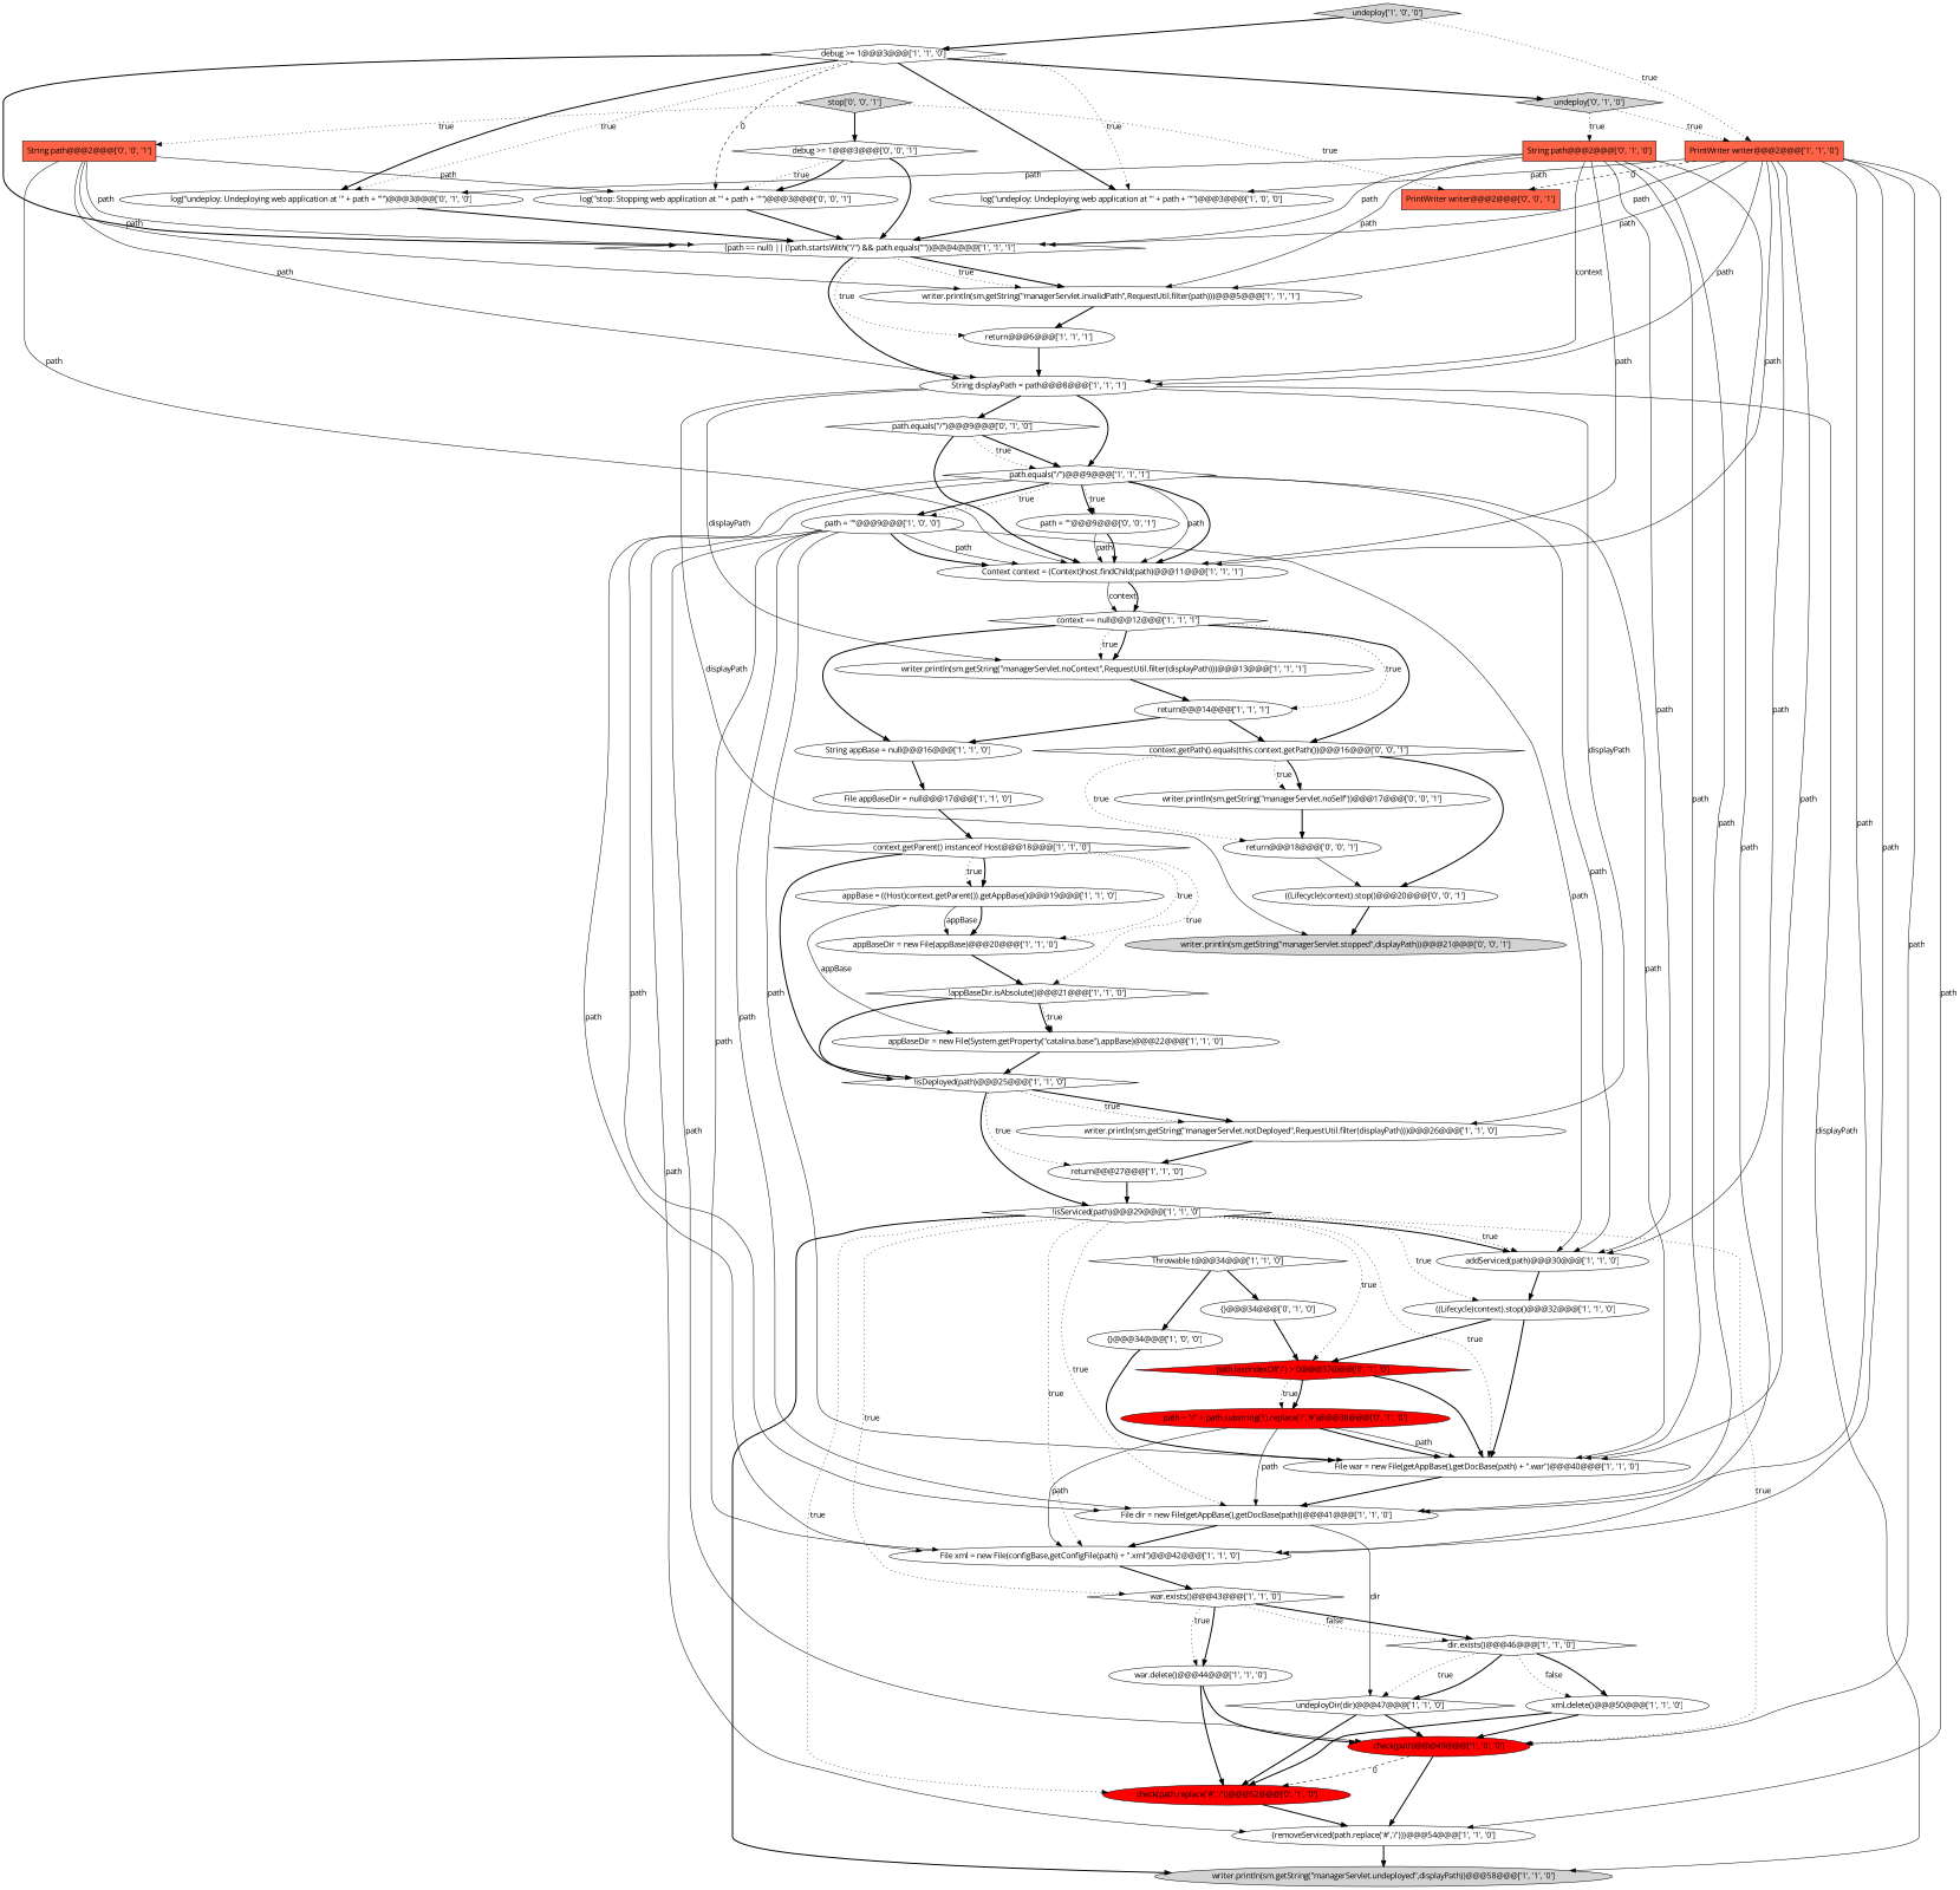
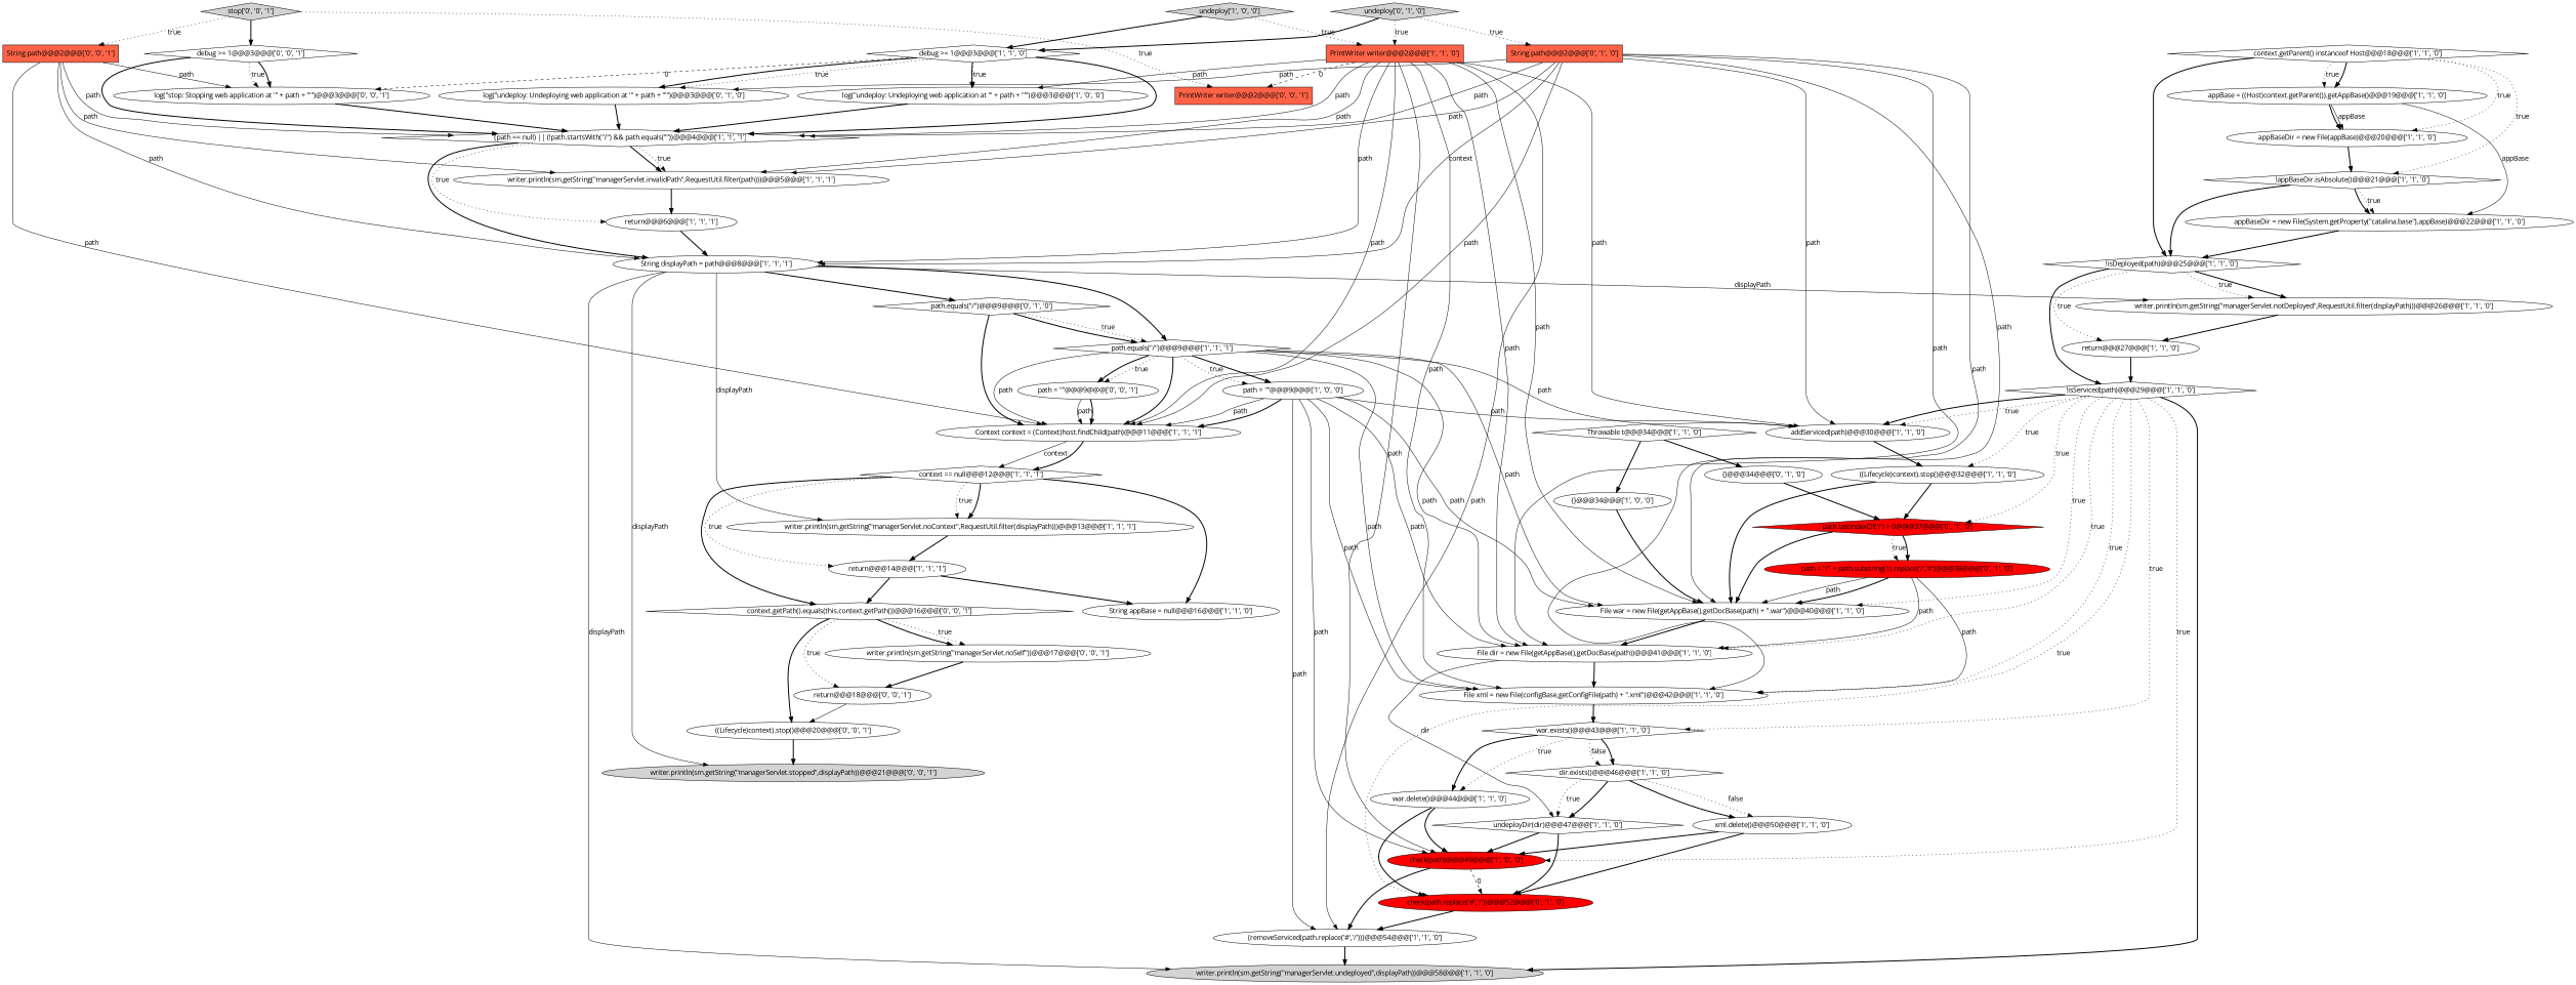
  digraph {
    fontname="Open Sans"
    node [fillcolor=white fontname="Open Sans" shape=ellipse style=filled]
    edge [fontname="Open Sans" style=bold]
    n1 [label="String appBase = null@@@16@@@['1', '1', '0']"]
-   n2 [label="File appBaseDir = null@@@17@@@['1', '1', '0']"]
    n3 [label="context.getParent() instanceof Host@@@18@@@['1', '1', '0']" shape=diamond]
    n4 [fillcolor=lightgray label="writer.println(sm.getString(\"managerServlet.undeployed\",displayPath))@@@58@@@['1', '1', '0']"]
    n5 [label="Context context = (Context)host.findChild(path)@@@11@@@['1', '1', '1']"]
    n6 [label="context == null@@@12@@@['1', '1', '1']" shape=diamond]
    n7 [label="context.getPath().equals(this.context.getPath())@@@16@@@['0', '0', '1']" shape=diamond]
    n8 [label="return@@@14@@@['1', '1', '1']"]
    n9 [label="writer.println(sm.getString(\"managerServlet.noContext\",RequestUtil.filter(displayPath)))@@@13@@@['1', '1', '1']"]
    n10 [label="dir.exists()@@@46@@@['1', '1', '0']" shape=diamond]
    n11 [label="xml.delete()@@@50@@@['1', '1', '0']"]
    n12 [label="undeployDir(dir)@@@47@@@['1', '1', '0']" shape=diamond]
    n13 [fillcolor=red label="check(path)@@@49@@@['1', '0', '0']"]
    n14 [fillcolor=red label="check(path.replace('#','/'))@@@52@@@['0', '1', '0']"]
    n15 [fillcolor=tomato label="String path@@@2@@@['0', '1', '0']" shape=box]
    n16 [label="writer.println(sm.getString(\"managerServlet.invalidPath\",RequestUtil.filter(path)))@@@5@@@['1', '1', '1']"]
    n17 [label="File xml = new File(configBase,getConfigFile(path) + \".xml\")@@@42@@@['1', '1', '0']"]
    n18 [label="File dir = new File(getAppBase(),getDocBase(path))@@@41@@@['1', '1', '0']"]
    n19 [label="String displayPath = path@@@8@@@['1', '1', '1']"]
    n20 [label="addServiced(path)@@@30@@@['1', '1', '0']"]
    n21 [label="File war = new File(getAppBase(),getDocBase(path) + \".war\")@@@40@@@['1', '1', '0']"]
    n22 [label="(path == null) || (!path.startsWith(\"/\") && path.equals(\"\"))@@@4@@@['1', '1', '1']" shape=diamond]
    n23 [label="log(\"undeploy: Undeploying web application at '\" + path + \"'\")@@@3@@@['0', '1', '0']"]
    n24 [label="return@@@6@@@['1', '1', '1']"]
    n25 [label="war.exists()@@@43@@@['1', '1', '0']" shape=diamond]
    n26 [label="path.equals(\"/\")@@@9@@@['1', '1', '1']" shape=diamond]
    n27 [label="path.equals(\"/\")@@@9@@@['0', '1', '0']" shape=diamond]
    n28 [label="writer.println(sm.getString(\"managerServlet.notDeployed\",RequestUtil.filter(displayPath)))@@@26@@@['1', '1', '0']"]
    n29 [fillcolor=lightgray label="writer.println(sm.getString(\"managerServlet.stopped\",displayPath))@@@21@@@['0', '0', '1']"]
    n30 [label="((Lifecycle)context).stop()@@@32@@@['1', '1', '0']"]
    n31 [label="!appBaseDir.isAbsolute()@@@21@@@['1', '1', '0']" shape=diamond]
    n32 [label="appBaseDir = new File(System.getProperty(\"catalina.base\"),appBase)@@@22@@@['1', '1', '0']"]
    n33 [label="!isDeployed(path)@@@25@@@['1', '1', '0']" shape=diamond]
    n34 [label="!isServiced(path)@@@29@@@['1', '1', '0']" shape=diamond]
    n35 [label="return@@@27@@@['1', '1', '0']"]
    n36 [label="return@@@18@@@['0', '0', '1']"]
    n37 [label="writer.println(sm.getString(\"managerServlet.noSelf\"))@@@17@@@['0', '0', '1']"]
    n38 [label="((Lifecycle)context).stop()@@@20@@@['0', '0', '1']"]
    n39 [fillcolor=tomato label="PrintWriter writer@@@2@@@['0', '0', '1']" shape=box]
    n40 [fillcolor=red label="path.lastIndexOf('/') > 0@@@37@@@['0', '1', '0']" shape=diamond]
    n41 [label="{removeServiced(path.replace('#','/'))}@@@54@@@['1', '1', '0']"]
    n42 [fillcolor=red label="path = \"/\" + path.substring(1).replace('/','#')@@@38@@@['0', '1', '0']"]
    n43 [label="war.delete()@@@44@@@['1', '1', '0']"]
    n44 [fillcolor=lightgray label="stop['0', '0', '1']" shape=diamond]
    n45 [fillcolor=tomato label="String path@@@2@@@['0', '0', '1']" shape=box]
    n46 [label="debug >= 1@@@3@@@['0', '0', '1']" shape=diamond]
    n47 [label="log(\"stop: Stopping web application at '\" + path + \"'\")@@@3@@@['0', '0', '1']"]
    n48 [label="path = \"\"@@@9@@@['0', '0', '1']"]
    n49 [label="path = \"\"@@@9@@@['1', '0', '0']"]
    n50 [fillcolor=tomato label="PrintWriter writer@@@2@@@['1', '1', '0']" shape=box]
    n51 [label="log(\"undeploy: Undeploying web application at '\" + path + \"'\")@@@3@@@['1', '0', '0']"]
    n52 [label="appBaseDir = new File(appBase)@@@20@@@['1', '1', '0']"]
    n53 [label="appBase = ((Host)context.getParent()).getAppBase()@@@19@@@['1', '1', '0']"]
    n54 [label="debug >= 1@@@3@@@['1', '1', '0']" shape=diamond]
    n55 [label="{}@@@34@@@['1', '0', '0']"]
    n56 [label="{}@@@34@@@['0', '1', '0']"]
    n57 [fillcolor=lightgray label="undeploy['1', '0', '0']" shape=diamond]
    n58 [label="Throwable t@@@34@@@['1', '1', '0']" shape=diamond]
    n59 [fillcolor=lightgray label="undeploy['0', '1', '0']" shape=diamond]
-   n1 -> n2
-   n2 -> n3
    n3 -> n31 [label=true style=dotted]
    n3 -> n33
    n3 -> n52 [label=true style=dotted]
    n3 -> n53
    n3 -> n53 [label=true style=dotted]
    n5 -> n6 [label=context style=solid]
    n5 -> n6
    n6 -> n1
    n6 -> n7
    n6 -> n8 [label=true style=dotted]
    n6 -> n9
    n6 -> n9 [label=true style=dotted]
    n7 -> n36 [label=true style=dotted]
    n7 -> n37
    n7 -> n37 [label=true style=dotted]
    n7 -> n38
    n8 -> n1
    n8 -> n7
    n9 -> n8
    n10 -> n11
    n10 -> n11 [label=false style=dotted]
    n10 -> n12
    n10 -> n12 [label=true style=dotted]
    n11 -> n13
    n11 -> n14
    n12 -> n13
    n12 -> n14
    n13 -> n14 [label=0 style=dashed]
    n13 -> n41
    n14 -> n41
    n15 -> n5 [label=path style=solid]
    n15 -> n16 [label=path style=solid]
    n15 -> n17 [label=path style=solid]
    n15 -> n18 [label=path style=solid]
    n15 -> n19 [label=context style=solid]
    n15 -> n20 [label=path style=solid]
    n15 -> n21 [label=path style=solid]
    n15 -> n22 [label=path style=solid]
    n15 -> n23 [label=path style=solid]
    n16 -> n24
    n17 -> n25
    n18 -> n12 [label=dir style=solid]
    n18 -> n17
    n19 -> n4 [label=displayPath style=solid]
    n19 -> n9 [label=displayPath style=solid]
    n19 -> n26
    n19 -> n27
    n19 -> n28 [label=displayPath style=solid]
    n19 -> n29 [label=displayPath style=solid]
    n20 -> n30
    n21 -> n18
    n22 -> n16
    n22 -> n16 [label=true style=dotted]
    n22 -> n19
    n22 -> n24 [label=true style=dotted]
    n23 -> n22
    n24 -> n19
    n25 -> n10
    n25 -> n10 [label=false style=dotted]
    n25 -> n43
    n25 -> n43 [label=true style=dotted]
    n26 -> n5 [label=path style=solid]
    n26 -> n5
    n26 -> n17 [label=path style=solid]
    n26 -> n18 [label=path style=solid]
    n26 -> n20 [label=path style=solid]
    n26 -> n21 [label=path style=solid]
    n26 -> n48 [label=true style=dotted]
    n26 -> n48
    n26 -> n49
    n26 -> n49 [label=true style=dotted]
    n27 -> n5
    n27 -> n26
    n27 -> n26 [label=true style=dotted]
    n28 -> n35
    n30 -> n21
    n30 -> n40
    n31 -> n32 [label=true style=dotted]
    n31 -> n32
    n31 -> n33
    n32 -> n33
    n33 -> n28
    n33 -> n28 [label=true style=dotted]
    n33 -> n34
    n33 -> n35 [label=true style=dotted]
    n34 -> n4
    n34 -> n13 [label=true style=dotted]
    n34 -> n14 [label=true style=dotted]
    n34 -> n17 [label=true style=dotted]
    n34 -> n18 [label=true style=dotted]
    n34 -> n20
    n34 -> n20 [label=true style=dotted]
    n34 -> n21 [label=true style=dotted]
    n34 -> n25 [label=true style=dotted]
    n34 -> n30 [label=true style=dotted]
    n34 -> n40 [label=true style=dotted]
    n35 -> n34
    n36 -> n38 [style=solid]
    n37 -> n36
    n38 -> n29
    n40 -> n21
    n40 -> n42 [label=true style=dotted]
    n40 -> n42
    n41 -> n4
    n42 -> n17 [label=path style=solid]
    n42 -> n18 [label=path style=solid]
    n42 -> n21
    n42 -> n21 [label=path style=solid]
    n43 -> n13
    n43 -> n14
    n44 -> n39 [label=true style=dotted]
    n44 -> n45 [label=true style=dotted]
    n44 -> n46
    n45 -> n5 [label=path style=solid]
    n45 -> n16 [label=path style=solid]
    n45 -> n19 [label=path style=solid]
    n45 -> n22 [label=path style=solid]
    n45 -> n47 [label=path style=solid]
    n46 -> n22
    n46 -> n47 [label=true style=dotted]
    n46 -> n47
    n47 -> n22
    n48 -> n5 [label=path style=solid]
    n48 -> n5
    n49 -> n5
    n49 -> n5 [label=path style=solid]
    n49 -> n13 [label=path style=solid]
    n49 -> n17 [label=path style=solid]
    n49 -> n18 [label=path style=solid]
    n49 -> n20 [label=path style=solid]
    n49 -> n21 [label=path style=solid]
    n49 -> n41 [label=path style=solid]
    n50 -> n5 [label=path style=solid]
    n50 -> n13 [label=path style=solid]
    n50 -> n16 [label=path style=solid]
    n50 -> n17 [label=path style=solid]
    n50 -> n18 [label=path style=solid]
    n50 -> n19 [label=path style=solid]
    n50 -> n20 [label=path style=solid]
    n50 -> n21 [label=path style=solid]
    n50 -> n22 [label=path style=solid]
    n50 -> n39 [label=0 style=dashed]
    n50 -> n41 [label=path style=solid]
    n50 -> n51 [label=path style=solid]
    n51 -> n22
    n52 -> n31
    n53 -> n32 [label=appBase style=solid]
    n53 -> n52
    n53 -> n52 [label=appBase style=solid]
    n54 -> n22
    n54 -> n23 [label=true style=dotted]
    n54 -> n23
    n54 -> n47 [label=0 style=dashed]
    n54 -> n51 [label=true style=dotted]
    n54 -> n51
    n55 -> n21
    n56 -> n40
    n57 -> n50 [label=true style=dotted]
    n57 -> n54
    n58 -> n55
    n58 -> n56
    n59 -> n15 [label=true style=dotted]
    n59 -> n50 [label=true style=dotted]
-   n54 -> n59
+   n59 -> n54
  }
